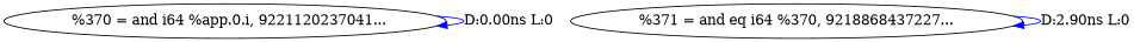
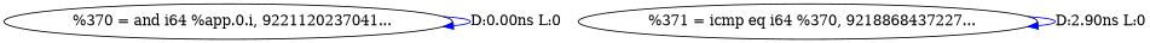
  digraph {
    fontname="DejaVu Serif"
    node [fontname="DejaVu Serif"]
    edge [color=blue fontname="DejaVu Serif"]
    n1 [label="  %370 = and i64 %app.0.i, 9221120237041..."]
-   n2 [label="%371 = and eq i64 %370, 9218868437227..."]
+   n2 [label="  %371 = icmp eq i64 %370, 9218868437227..."]
    n1 -> n1 [label="D:0.00ns L:0"]
    n2 -> n2 [label="D:2.90ns L:0"]
  }
